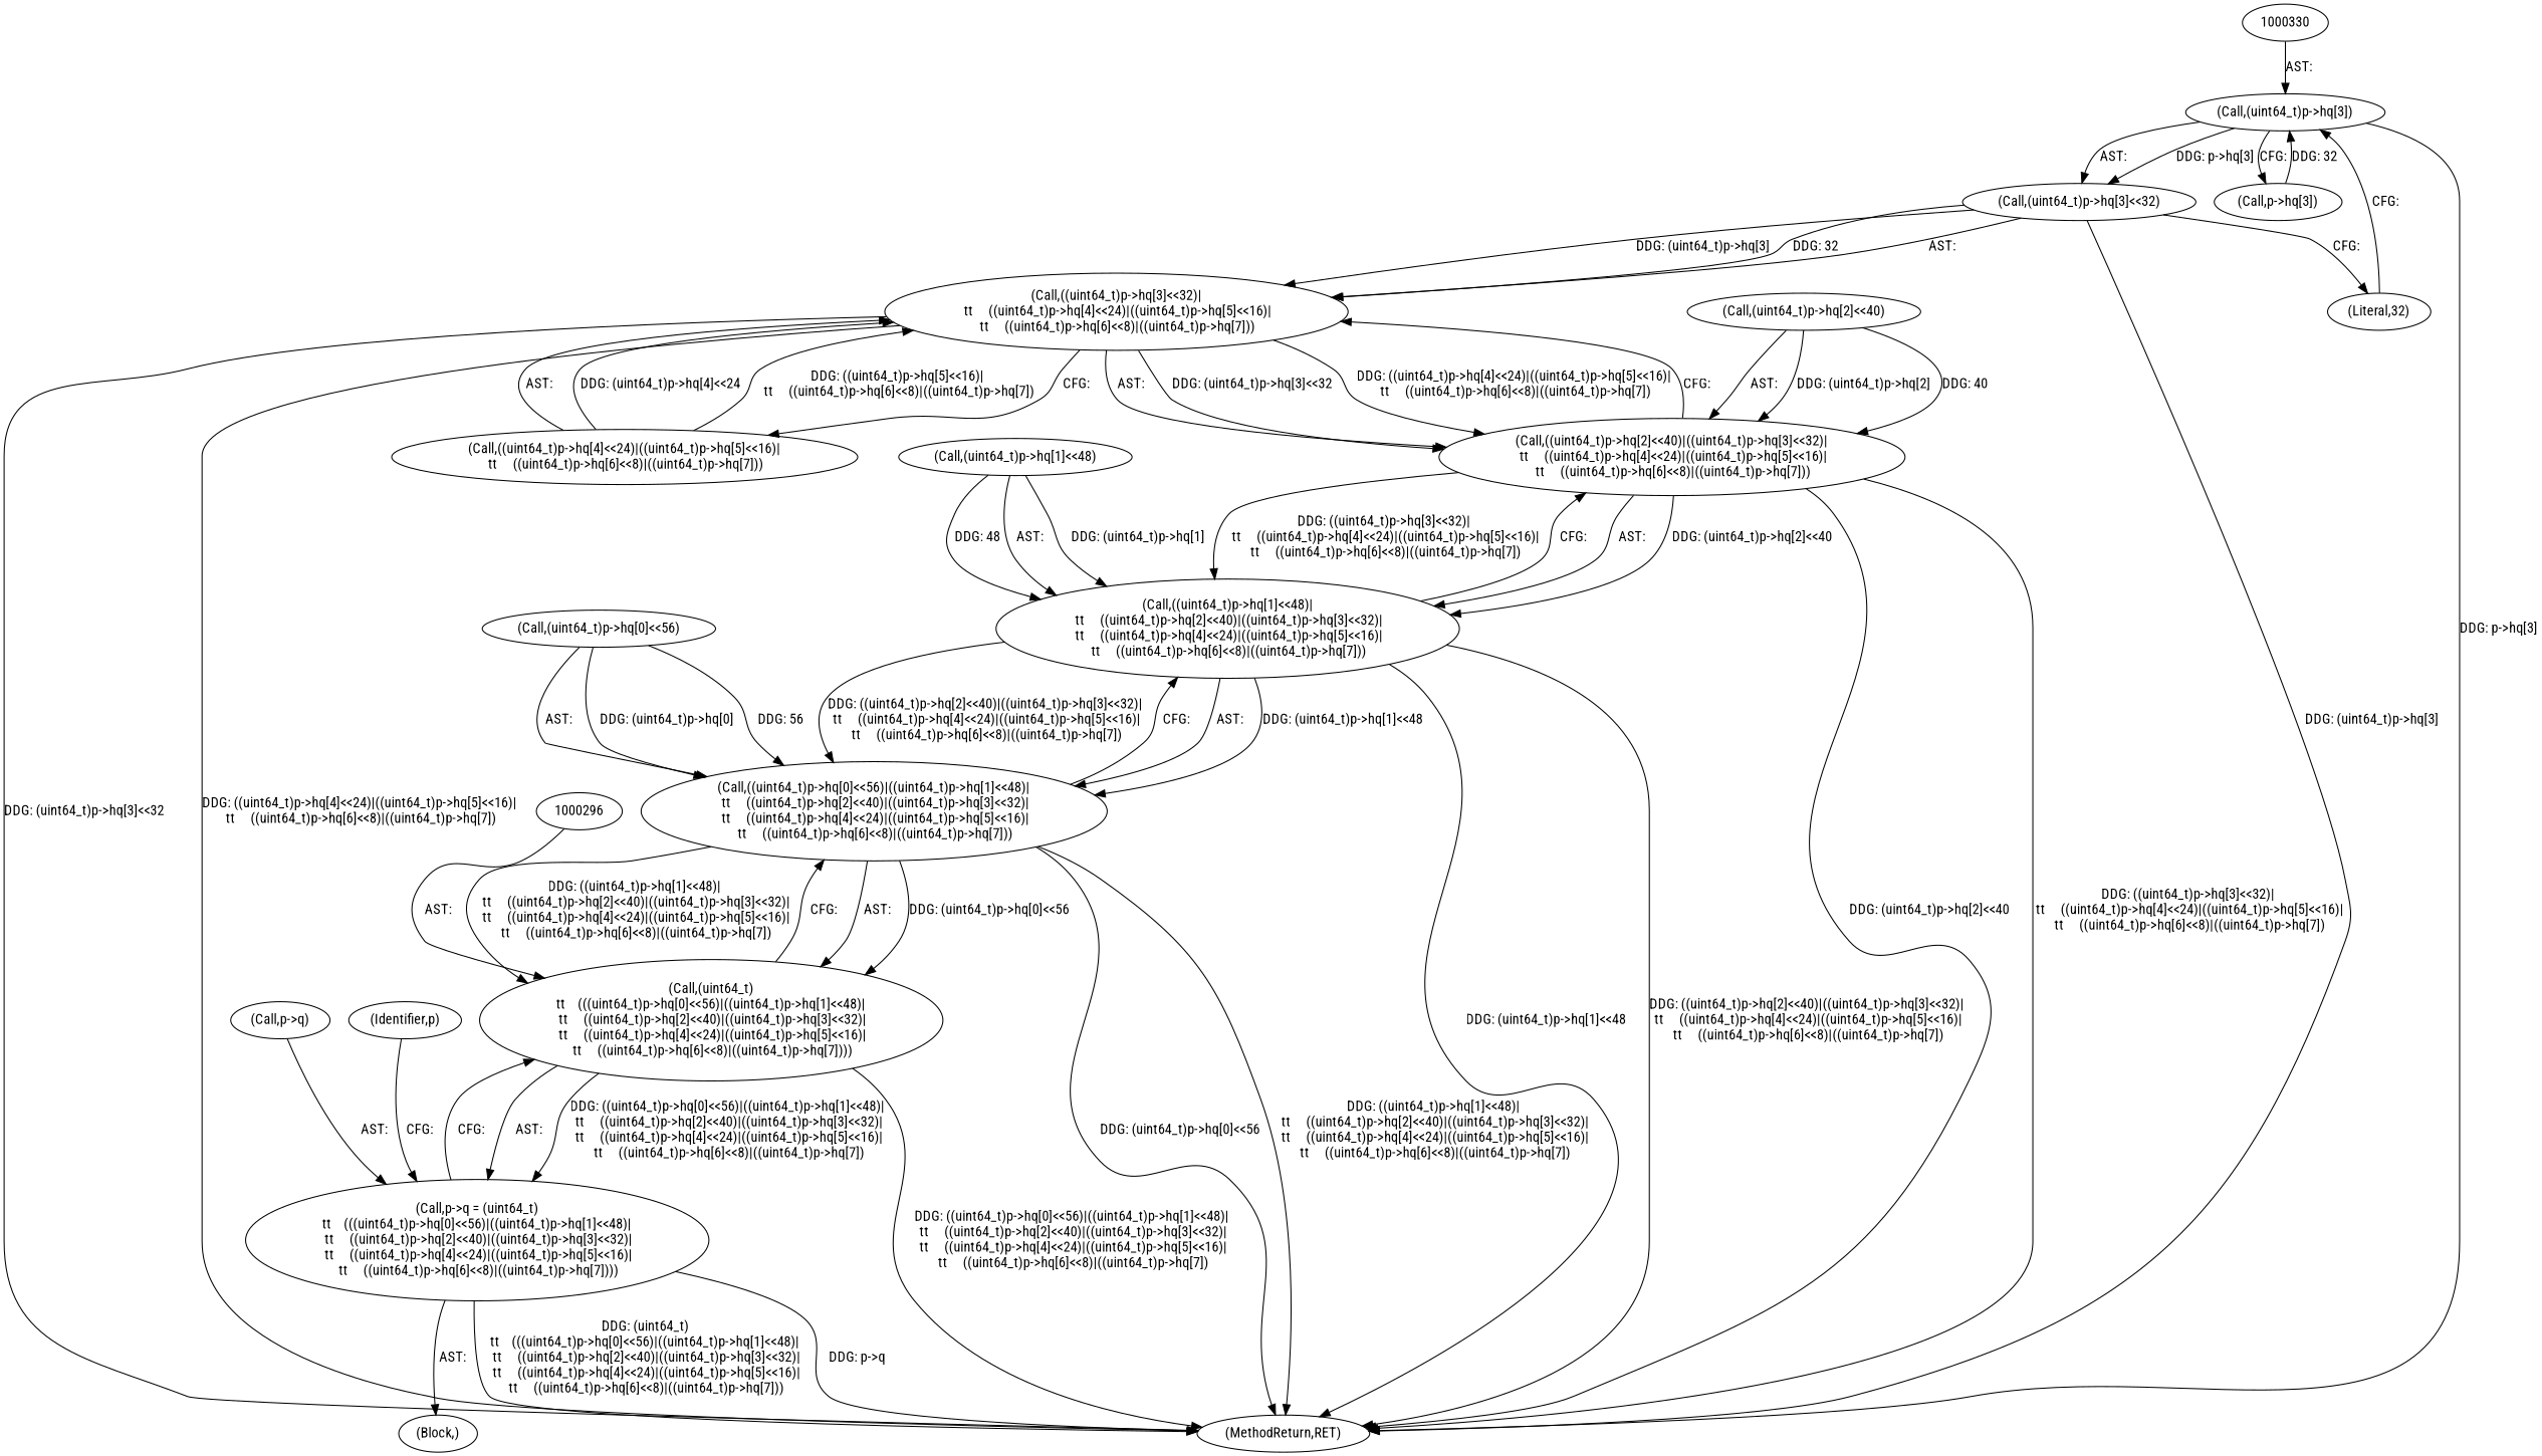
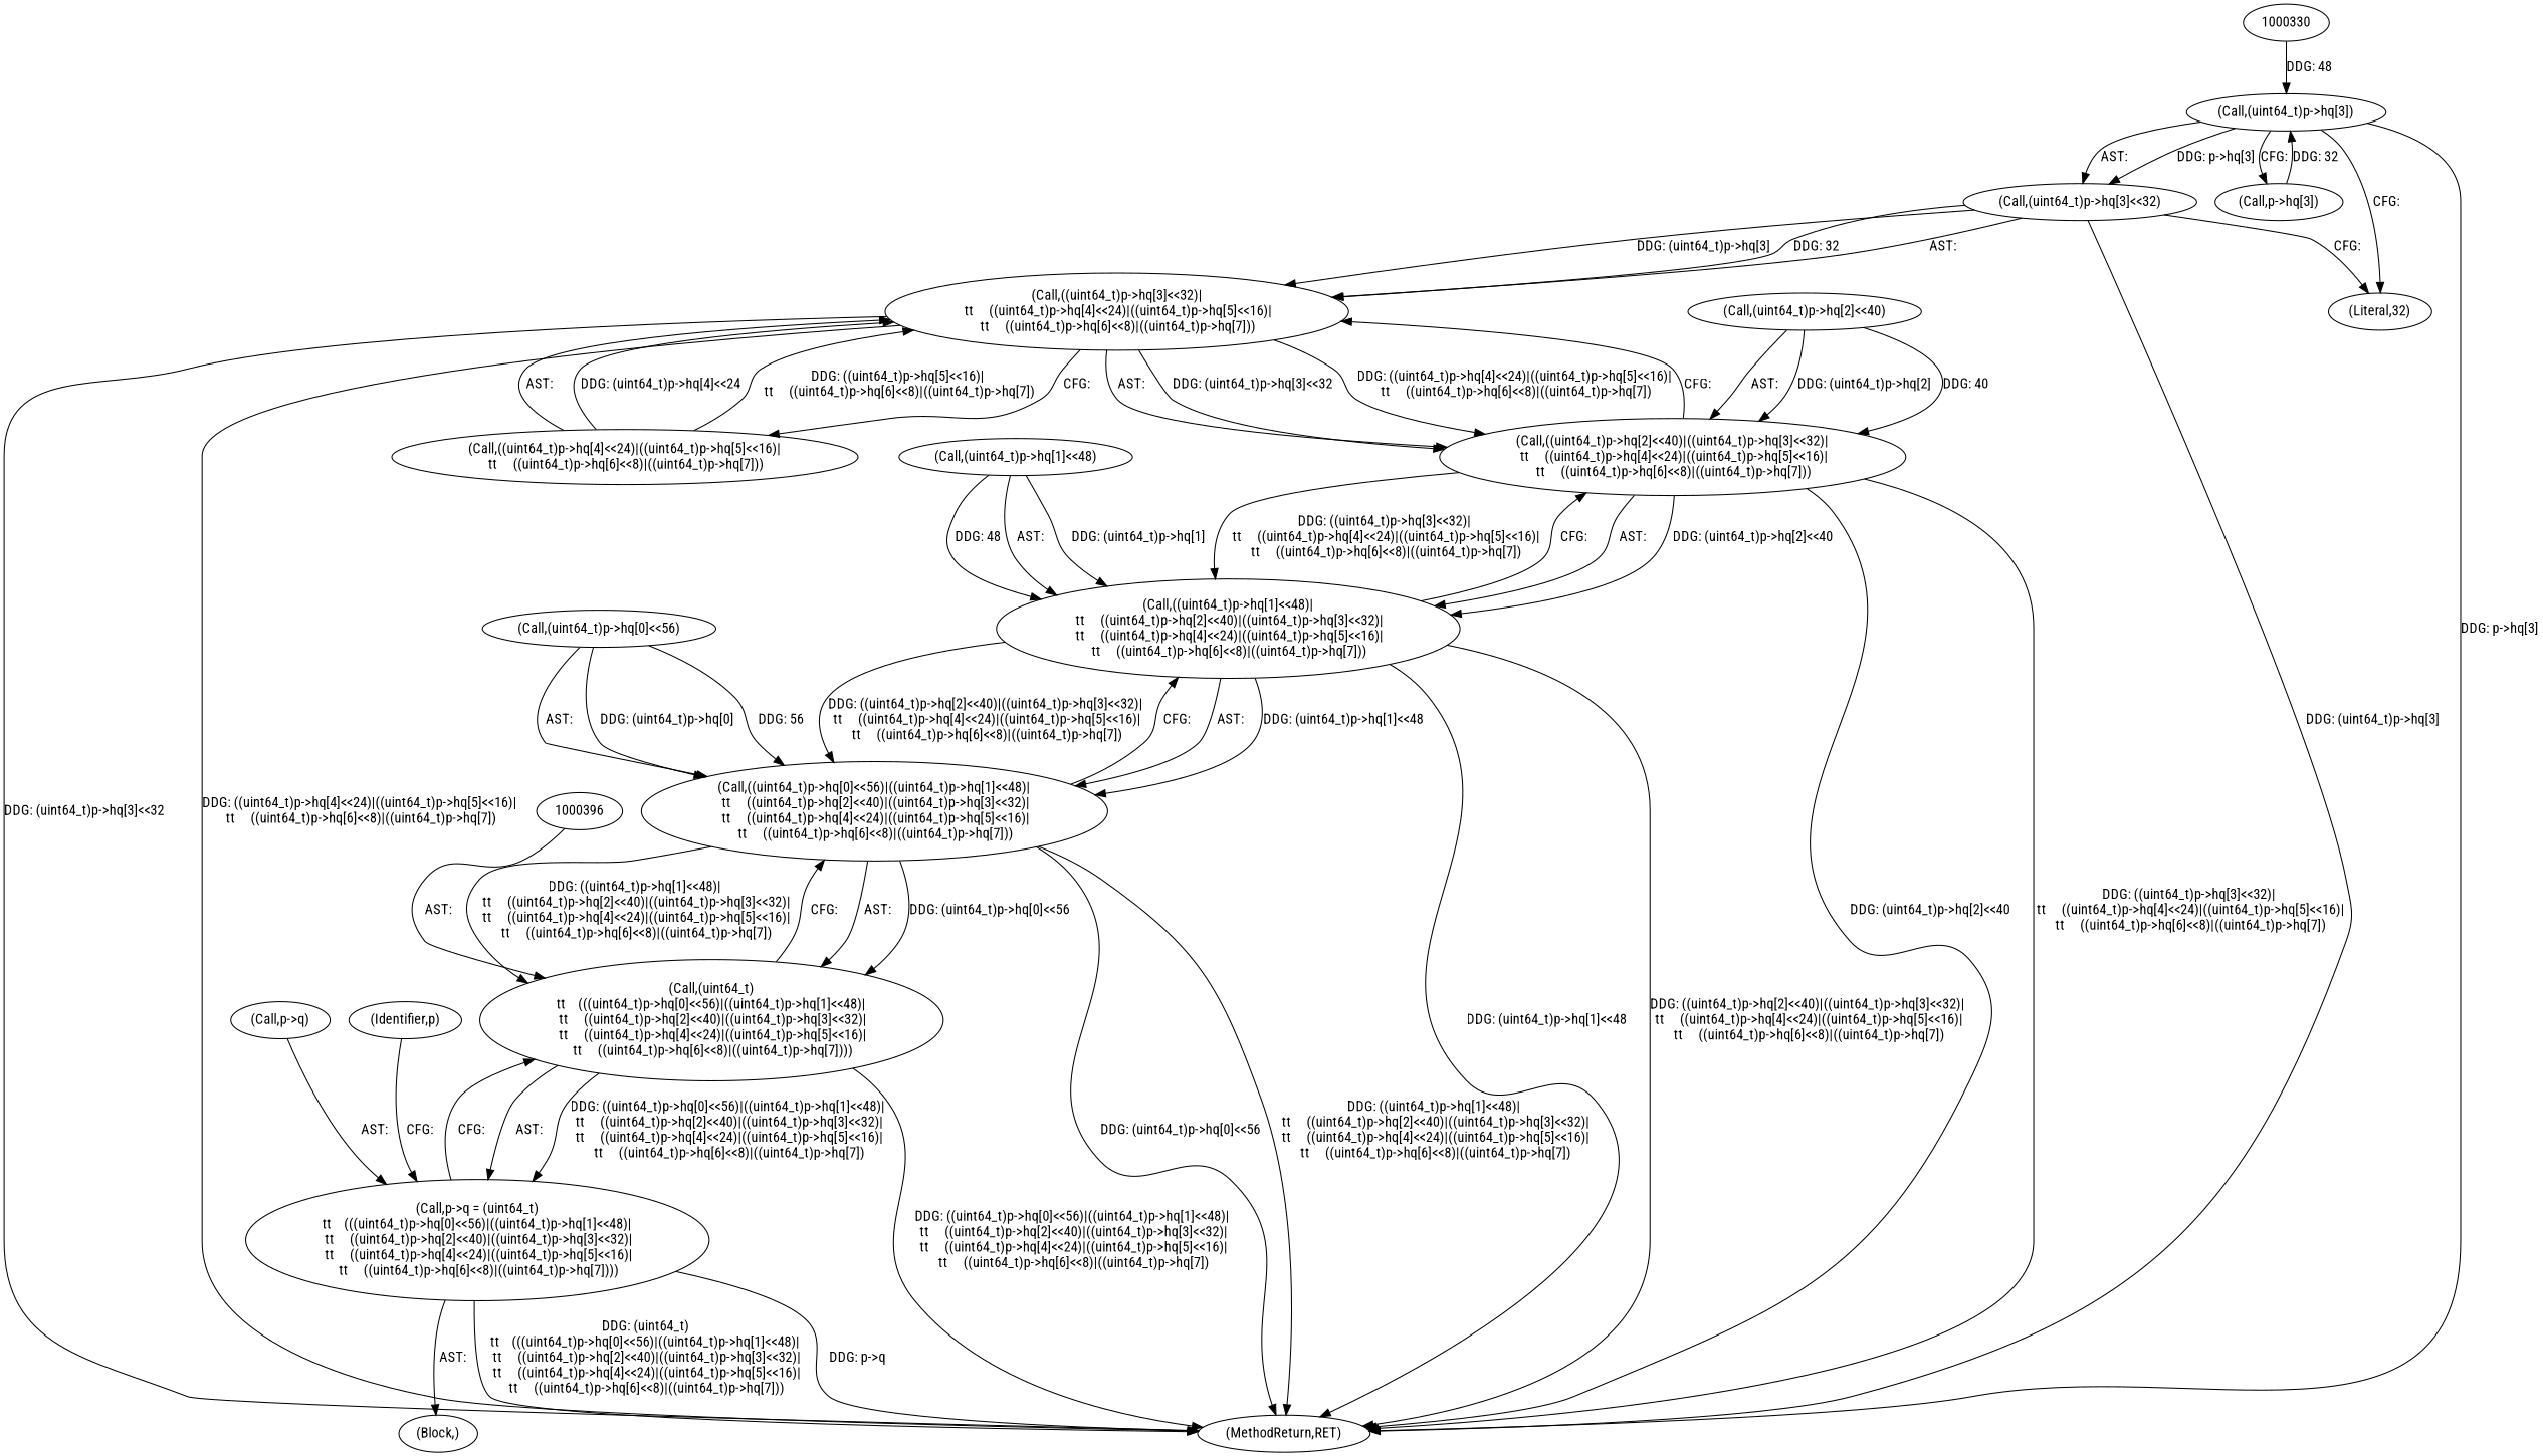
  digraph {
    fontname="Roboto Condensed"
    node [fontname="Roboto Condensed"]
    edge [fontname="Roboto Condensed"]
    n1 [label="(Call,(uint64_t)p->hq[3])"]
    n2 [label="(Call,(uint64_t)p->hq[3]<<32)"]
    n3 [label="(Call,p->hq[3])"]
    n4 [label="(MethodReturn,RET)"]
    n5 [label="(Call,((uint64_t)p->hq[3]<<32)|\n \t\t     ((uint64_t)p->hq[4]<<24)|((uint64_t)p->hq[5]<<16)|\n \t\t     ((uint64_t)p->hq[6]<<8)|((uint64_t)p->hq[7]))"]
    n6 [label="(Literal,32)"]
    n7 [label="(Call,((uint64_t)p->hq[2]<<40)|((uint64_t)p->hq[3]<<32)|\n \t\t     ((uint64_t)p->hq[4]<<24)|((uint64_t)p->hq[5]<<16)|\n \t\t     ((uint64_t)p->hq[6]<<8)|((uint64_t)p->hq[7]))"]
    n8 [label="(Call,((uint64_t)p->hq[4]<<24)|((uint64_t)p->hq[5]<<16)|\n \t\t     ((uint64_t)p->hq[6]<<8)|((uint64_t)p->hq[7]))"]
    n9 [label="(Call,((uint64_t)p->hq[1]<<48)|\n \t\t     ((uint64_t)p->hq[2]<<40)|((uint64_t)p->hq[3]<<32)|\n \t\t     ((uint64_t)p->hq[4]<<24)|((uint64_t)p->hq[5]<<16)|\n \t\t     ((uint64_t)p->hq[6]<<8)|((uint64_t)p->hq[7]))"]
    n10 [label="(Call,((uint64_t)p->hq[0]<<56)|((uint64_t)p->hq[1]<<48)|\n \t\t     ((uint64_t)p->hq[2]<<40)|((uint64_t)p->hq[3]<<32)|\n \t\t     ((uint64_t)p->hq[4]<<24)|((uint64_t)p->hq[5]<<16)|\n \t\t     ((uint64_t)p->hq[6]<<8)|((uint64_t)p->hq[7]))"]
    n11 [label="(Call,(uint64_t)\n\t\t    (((uint64_t)p->hq[0]<<56)|((uint64_t)p->hq[1]<<48)|\n \t\t     ((uint64_t)p->hq[2]<<40)|((uint64_t)p->hq[3]<<32)|\n \t\t     ((uint64_t)p->hq[4]<<24)|((uint64_t)p->hq[5]<<16)|\n \t\t     ((uint64_t)p->hq[6]<<8)|((uint64_t)p->hq[7])))"]
    n12 [label="(Call,p->q = (uint64_t)\n\t\t    (((uint64_t)p->hq[0]<<56)|((uint64_t)p->hq[1]<<48)|\n \t\t     ((uint64_t)p->hq[2]<<40)|((uint64_t)p->hq[3]<<32)|\n \t\t     ((uint64_t)p->hq[4]<<24)|((uint64_t)p->hq[5]<<16)|\n \t\t     ((uint64_t)p->hq[6]<<8)|((uint64_t)p->hq[7])))"]
    n13 [label="(Block,)"]
    n14 [label="(Call,(uint64_t)p->hq[0]<<56)"]
    n15 [label="(Call,(uint64_t)p->hq[2]<<40)"]
    n16 [label="(Identifier,p)"]
    n17 [label="(Call,(uint64_t)p->hq[1]<<48)"]
    n18 [label="(Call,p->q)"]
    1000330
-   1000296
+   1000296 [label=1000396]
    n1 -> n2 [label="AST: "]
    n1 -> n2 [label="DDG: p->hq[3]"]
    n1 -> n3 [label="CFG: "]
    n1 -> n4 [label="DDG: p->hq[3]"]
    n2 -> n4 [label="DDG: (uint64_t)p->hq[3]"]
    n2 -> n5 [label="AST: "]
    n2 -> n5 [label="DDG: (uint64_t)p->hq[3]"]
    n2 -> n5 [label="DDG: 32"]
    n2 -> n6 [label="CFG: "]
    n3 -> n1 [label="DDG: 32"]
    n5 -> n4 [label="DDG: (uint64_t)p->hq[3]<<32"]
    n5 -> n4 [label="DDG: ((uint64_t)p->hq[4]<<24)|((uint64_t)p->hq[5]<<16)|\n \t\t     ((uint64_t)p->hq[6]<<8)|((uint64_t)p->hq[7])"]
    n5 -> n7 [label="AST: "]
    n5 -> n7 [label="DDG: (uint64_t)p->hq[3]<<32"]
    n5 -> n7 [label="DDG: ((uint64_t)p->hq[4]<<24)|((uint64_t)p->hq[5]<<16)|\n \t\t     ((uint64_t)p->hq[6]<<8)|((uint64_t)p->hq[7])"]
    n5 -> n8 [label="CFG: "]
-   n6 -> n1 [label="CFG: "]
+   n1 -> n6 [label="CFG: "]
    n7 -> n4 [label="DDG: (uint64_t)p->hq[2]<<40"]
    n7 -> n4 [label="DDG: ((uint64_t)p->hq[3]<<32)|\n \t\t     ((uint64_t)p->hq[4]<<24)|((uint64_t)p->hq[5]<<16)|\n \t\t     ((uint64_t)p->hq[6]<<8)|((uint64_t)p->hq[7])"]
    n7 -> n5 [label="CFG: "]
    n7 -> n9 [label="AST: "]
    n7 -> n9 [label="DDG: (uint64_t)p->hq[2]<<40"]
    n7 -> n9 [label="DDG: ((uint64_t)p->hq[3]<<32)|\n \t\t     ((uint64_t)p->hq[4]<<24)|((uint64_t)p->hq[5]<<16)|\n \t\t     ((uint64_t)p->hq[6]<<8)|((uint64_t)p->hq[7])"]
    n8 -> n5 [label="AST: "]
    n8 -> n5 [label="DDG: (uint64_t)p->hq[4]<<24"]
    n8 -> n5 [label="DDG: ((uint64_t)p->hq[5]<<16)|\n \t\t     ((uint64_t)p->hq[6]<<8)|((uint64_t)p->hq[7])"]
    n9 -> n4 [label="DDG: (uint64_t)p->hq[1]<<48"]
    n9 -> n4 [label="DDG: ((uint64_t)p->hq[2]<<40)|((uint64_t)p->hq[3]<<32)|\n \t\t     ((uint64_t)p->hq[4]<<24)|((uint64_t)p->hq[5]<<16)|\n \t\t     ((uint64_t)p->hq[6]<<8)|((uint64_t)p->hq[7])"]
    n9 -> n7 [label="CFG: "]
    n9 -> n10 [label="AST: "]
    n9 -> n10 [label="DDG: (uint64_t)p->hq[1]<<48"]
    n9 -> n10 [label="DDG: ((uint64_t)p->hq[2]<<40)|((uint64_t)p->hq[3]<<32)|\n \t\t     ((uint64_t)p->hq[4]<<24)|((uint64_t)p->hq[5]<<16)|\n \t\t     ((uint64_t)p->hq[6]<<8)|((uint64_t)p->hq[7])"]
    n10 -> n4 [label="DDG: (uint64_t)p->hq[0]<<56"]
    n10 -> n4 [label="DDG: ((uint64_t)p->hq[1]<<48)|\n \t\t     ((uint64_t)p->hq[2]<<40)|((uint64_t)p->hq[3]<<32)|\n \t\t     ((uint64_t)p->hq[4]<<24)|((uint64_t)p->hq[5]<<16)|\n \t\t     ((uint64_t)p->hq[6]<<8)|((uint64_t)p->hq[7])"]
    n10 -> n9 [label="CFG: "]
    n10 -> n11 [label="AST: "]
    n10 -> n11 [label="DDG: (uint64_t)p->hq[0]<<56"]
    n10 -> n11 [label="DDG: ((uint64_t)p->hq[1]<<48)|\n \t\t     ((uint64_t)p->hq[2]<<40)|((uint64_t)p->hq[3]<<32)|\n \t\t     ((uint64_t)p->hq[4]<<24)|((uint64_t)p->hq[5]<<16)|\n \t\t     ((uint64_t)p->hq[6]<<8)|((uint64_t)p->hq[7])"]
    n11 -> n4 [label="DDG: ((uint64_t)p->hq[0]<<56)|((uint64_t)p->hq[1]<<48)|\n \t\t     ((uint64_t)p->hq[2]<<40)|((uint64_t)p->hq[3]<<32)|\n \t\t     ((uint64_t)p->hq[4]<<24)|((uint64_t)p->hq[5]<<16)|\n \t\t     ((uint64_t)p->hq[6]<<8)|((uint64_t)p->hq[7])"]
    n11 -> n10 [label="CFG: "]
    n11 -> n12 [label="AST: "]
    n11 -> n12 [label="DDG: ((uint64_t)p->hq[0]<<56)|((uint64_t)p->hq[1]<<48)|\n \t\t     ((uint64_t)p->hq[2]<<40)|((uint64_t)p->hq[3]<<32)|\n \t\t     ((uint64_t)p->hq[4]<<24)|((uint64_t)p->hq[5]<<16)|\n \t\t     ((uint64_t)p->hq[6]<<8)|((uint64_t)p->hq[7])"]
    n12 -> n4 [label="DDG: p->q"]
    n12 -> n4 [label="DDG: (uint64_t)\n\t\t    (((uint64_t)p->hq[0]<<56)|((uint64_t)p->hq[1]<<48)|\n \t\t     ((uint64_t)p->hq[2]<<40)|((uint64_t)p->hq[3]<<32)|\n \t\t     ((uint64_t)p->hq[4]<<24)|((uint64_t)p->hq[5]<<16)|\n \t\t     ((uint64_t)p->hq[6]<<8)|((uint64_t)p->hq[7]))"]
    n12 -> n11 [label="CFG: "]
    n12 -> n13 [label="AST: "]
    n14 -> n10 [label="AST: "]
    n14 -> n10 [label="DDG: (uint64_t)p->hq[0]"]
    n14 -> n10 [label="DDG: 56"]
    n15 -> n7 [label="AST: "]
    n15 -> n7 [label="DDG: (uint64_t)p->hq[2]"]
    n15 -> n7 [label="DDG: 40"]
    n16 -> n12 [label="CFG: "]
    n17 -> n9 [label="AST: "]
    n17 -> n9 [label="DDG: (uint64_t)p->hq[1]"]
    n17 -> n9 [label="DDG: 48"]
    n18 -> n12 [label="AST: "]
-   1000330 -> n1 [label="AST: "]
+   1000330 -> n1 [label="DDG: 48"]
    1000296 -> n11 [label="AST: "]
  }
